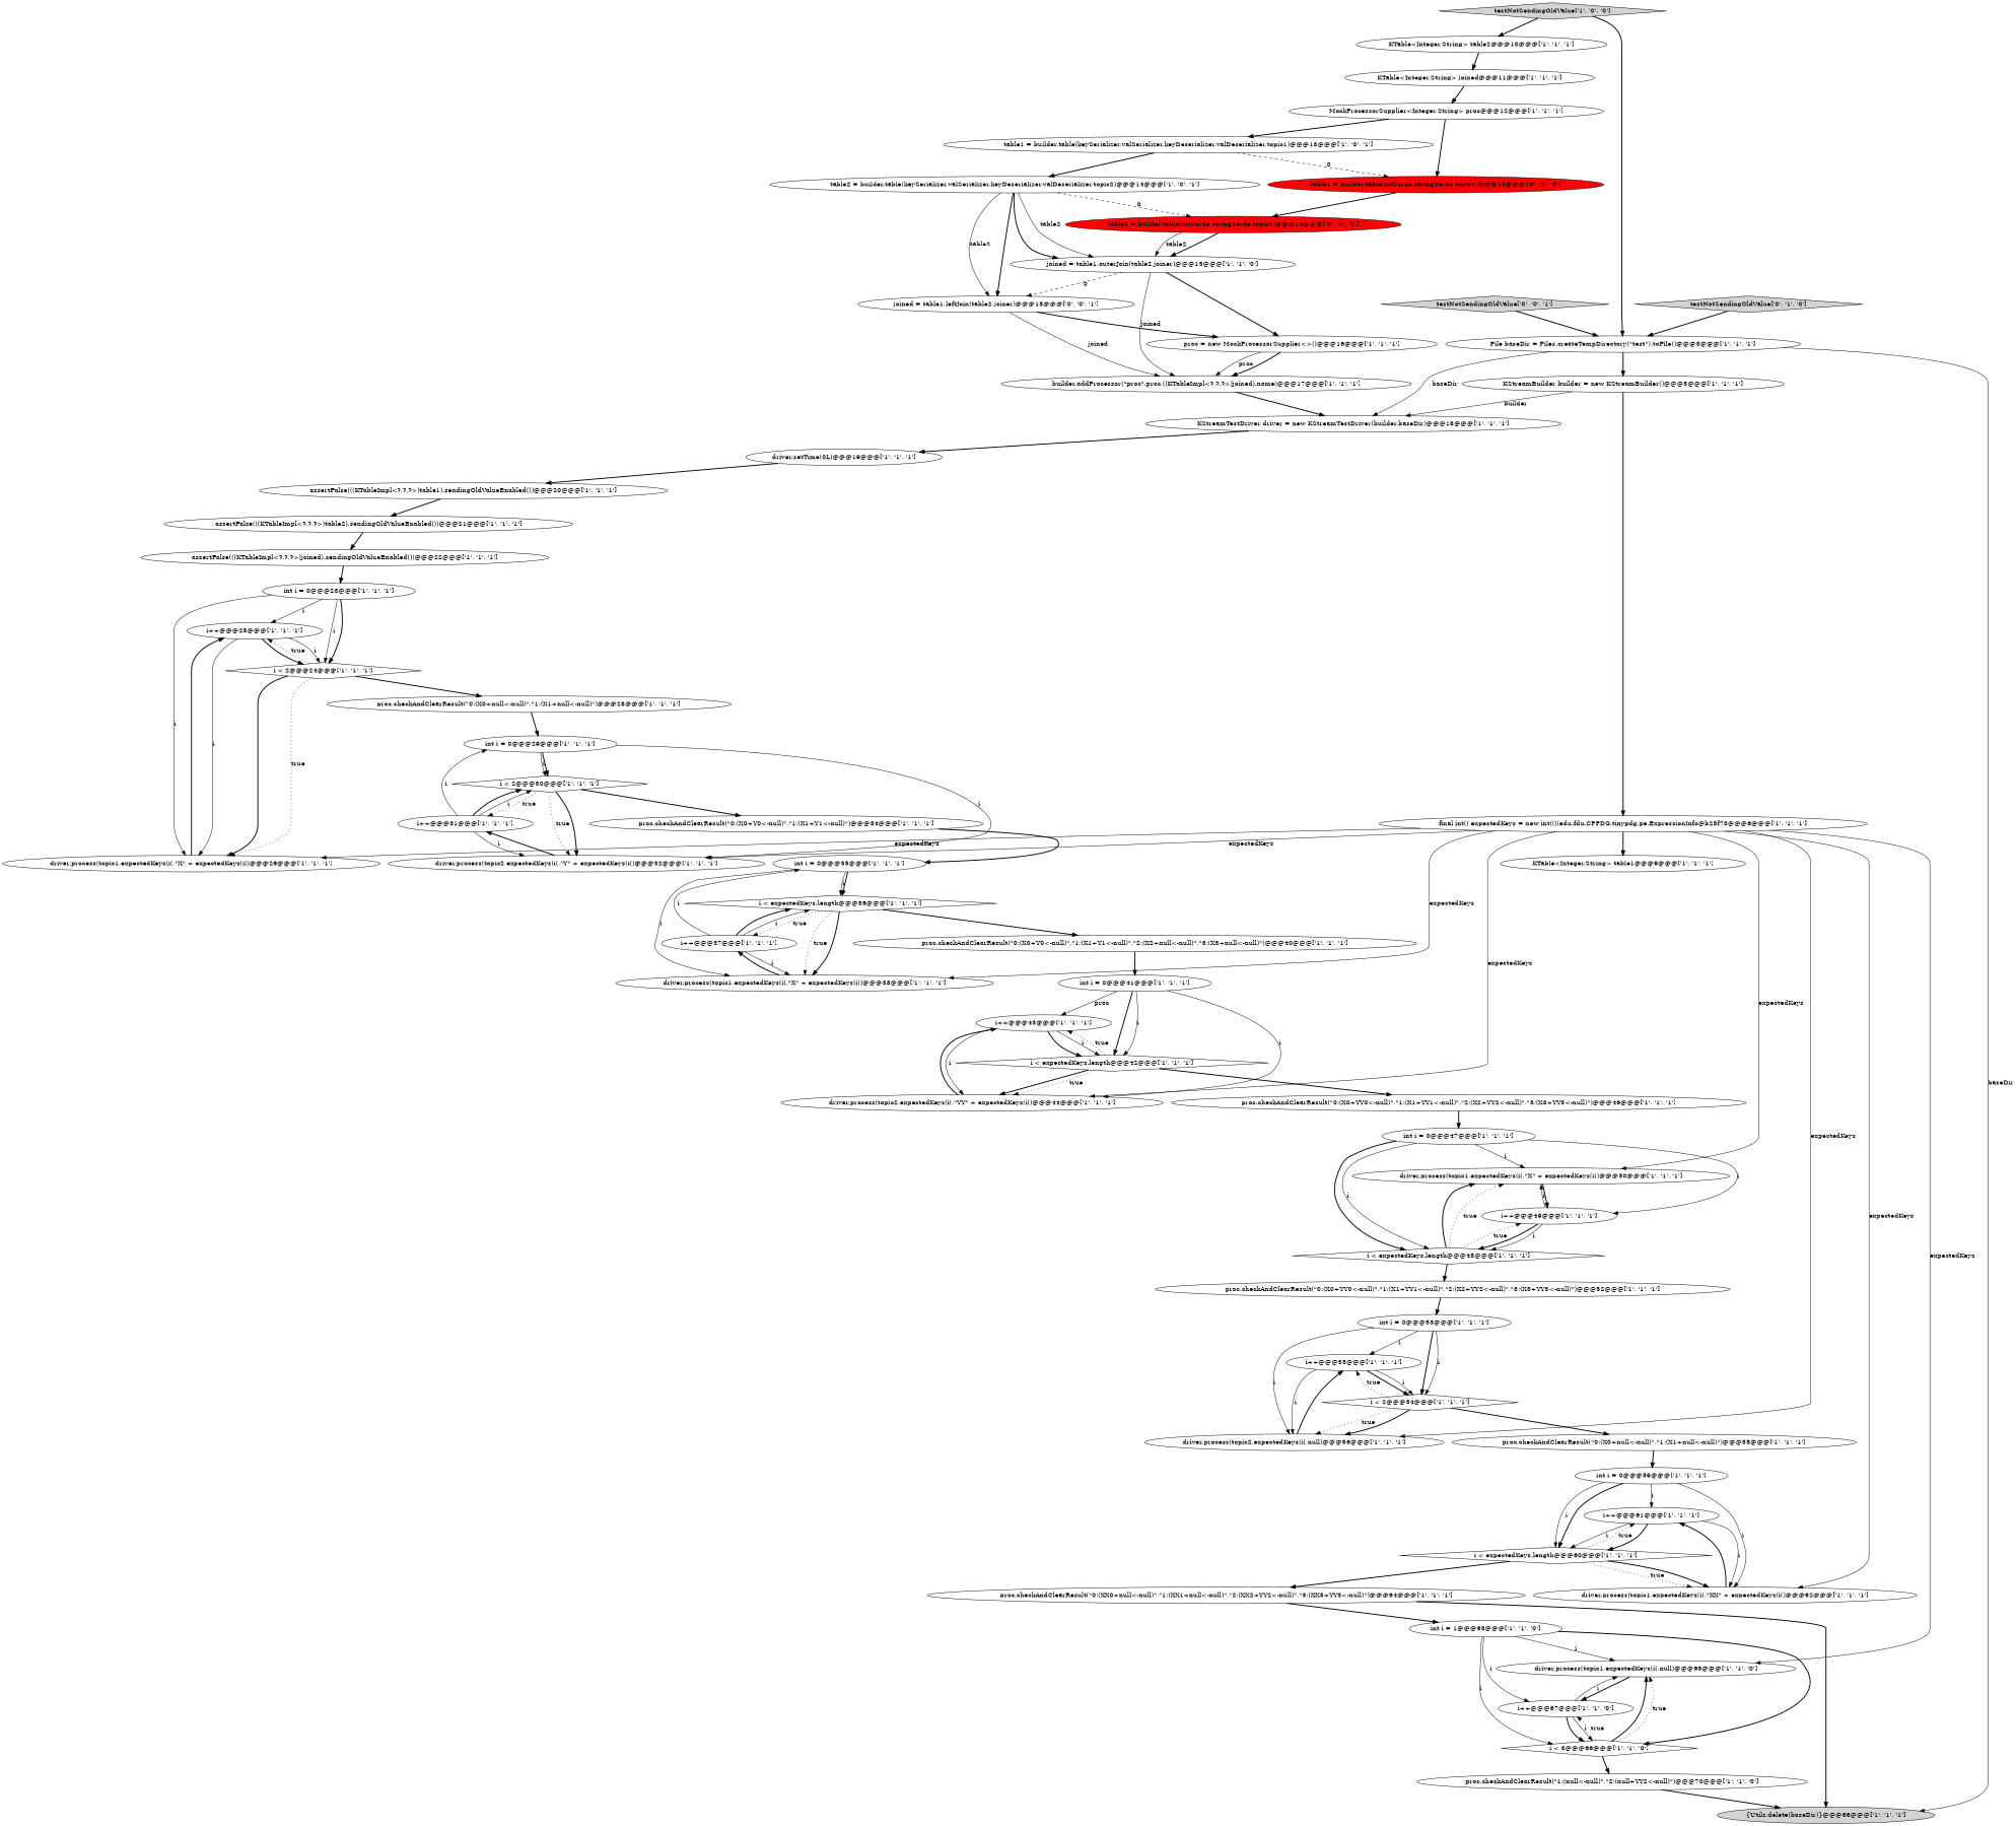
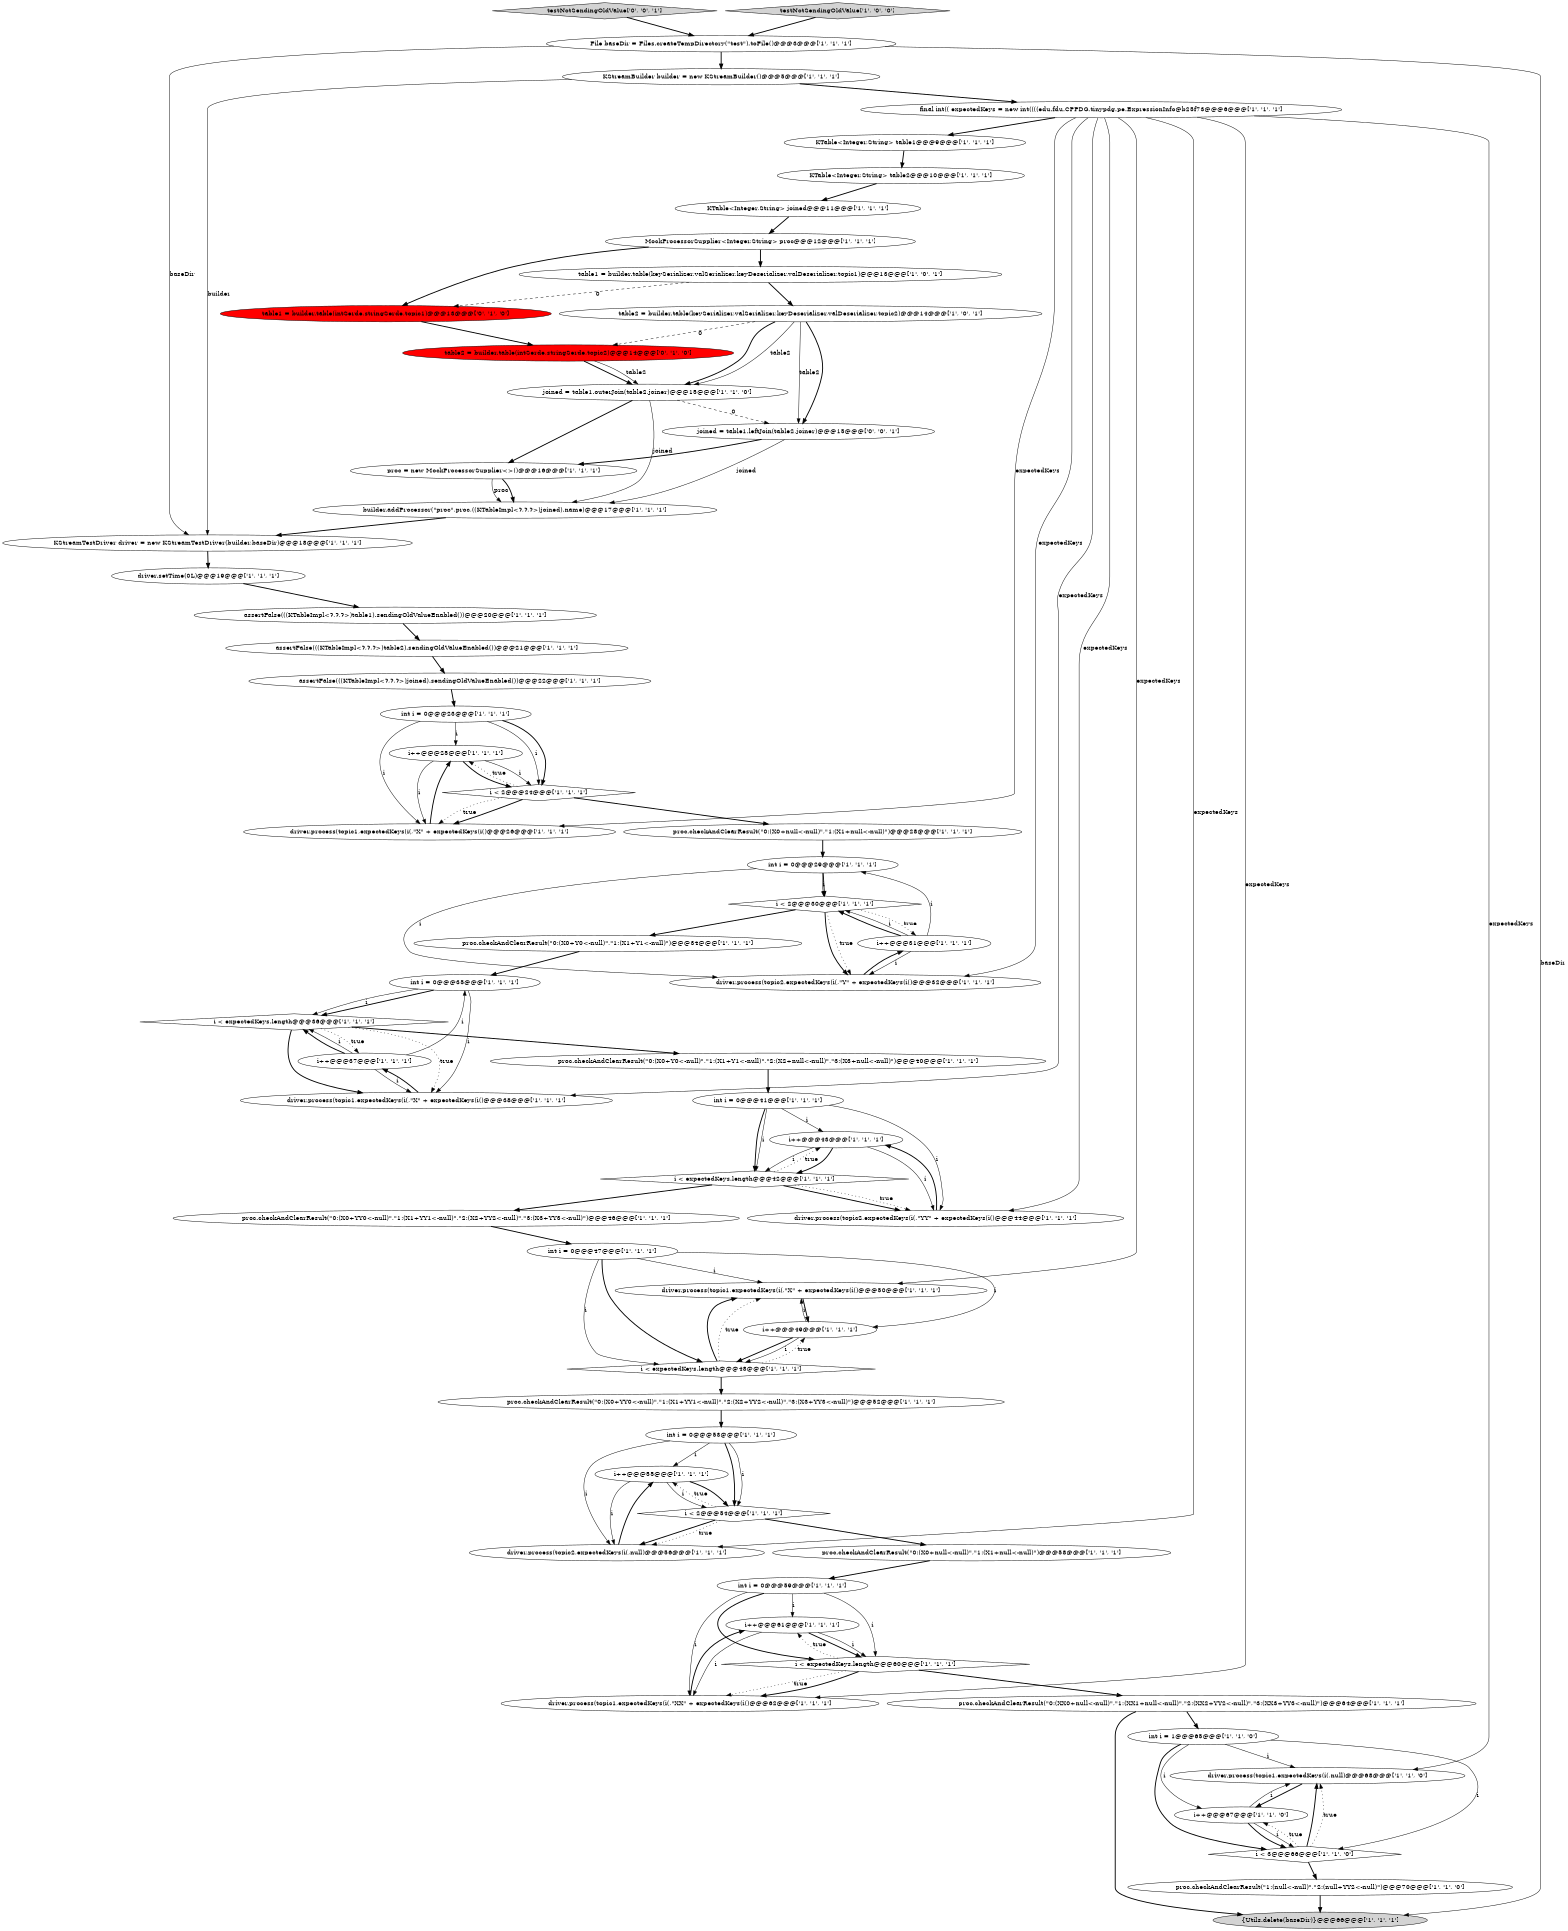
  digraph {
    node [fillcolor=white shape=ellipse style=filled]
    edge [style=bold]
    n1 [label="driver.setTime(0L)@@@19@@@['1', '1', '1']"]
    n2 [label="assertFalse(((KTableImpl<?,?,?>)table1).sendingOldValueEnabled())@@@20@@@['1', '1', '1']"]
    n3 [label="assertFalse(((KTableImpl<?,?,?>)table2).sendingOldValueEnabled())@@@21@@@['1', '1', '1']"]
    n4 [fillcolor=lightgray label="testNotSendingOldValue['0', '0', '1']" shape=diamond]
    n5 [label="File baseDir = Files.createTempDirectory(\"test\").toFile()@@@3@@@['1', '1', '1']"]
    n6 [fillcolor=lightgray label="{Utils.delete(baseDir)}@@@66@@@['1', '1', '1']"]
    n7 [label="KStreamTestDriver driver = new KStreamTestDriver(builder,baseDir)@@@18@@@['1', '1', '1']"]
    n8 [label="KStreamBuilder builder = new KStreamBuilder()@@@5@@@['1', '1', '1']"]
    n9 [label="table1 = builder.table(keySerializer,valSerializer,keyDeserializer,valDeserializer,topic1)@@@13@@@['1', '0', '1']"]
    n10 [fillcolor=red label="table1 = builder.table(intSerde,stringSerde,topic1)@@@13@@@['0', '1', '0']"]
    n11 [label="table2 = builder.table(keySerializer,valSerializer,keyDeserializer,valDeserializer,topic2)@@@14@@@['1', '0', '1']"]
    n12 [fillcolor=red label="table2 = builder.table(intSerde,stringSerde,topic2)@@@14@@@['0', '1', '0']"]
    n13 [label="joined = table1.outerJoin(table2,joiner)@@@15@@@['1', '1', '0']"]
    n14 [label="joined = table1.leftJoin(table2,joiner)@@@15@@@['0', '0', '1']"]
    n15 [label="i++@@@55@@@['1', '1', '1']"]
    n16 [label="i < 2@@@54@@@['1', '1', '1']" shape=diamond]
    n17 [label="driver.process(topic2,expectedKeys(i(,null)@@@56@@@['1', '1', '1']"]
    n18 [label="proc.checkAndClearResult(\"0:(X0+null<-null)\",\"1:(X1+null<-null)\")@@@58@@@['1', '1', '1']"]
    n19 [label="builder.addProcessor(\"proc\",proc,((KTableImpl<?,?,?>)joined).name)@@@17@@@['1', '1', '1']"]
    n20 [label="proc = new MockProcessorSupplier<>()@@@16@@@['1', '1', '1']"]
    n21 [label="driver.process(topic1,expectedKeys(i(,\"X\" + expectedKeys(i()@@@50@@@['1', '1', '1']"]
    n22 [label="i++@@@49@@@['1', '1', '1']"]
    n23 [label="i < expectedKeys.length@@@48@@@['1', '1', '1']" shape=diamond]
    n24 [label="KTable<Integer,String> joined@@@11@@@['1', '1', '1']"]
    n25 [label="MockProcessorSupplier<Integer,String> proc@@@12@@@['1', '1', '1']"]
    n26 [label="i++@@@31@@@['1', '1', '1']"]
    n27 [label="i < 2@@@30@@@['1', '1', '1']" shape=diamond]
    n28 [label="driver.process(topic2,expectedKeys(i(,\"Y\" + expectedKeys(i()@@@32@@@['1', '1', '1']"]
    n29 [label="int i = 0@@@29@@@['1', '1', '1']"]
    n30 [label="proc.checkAndClearResult(\"0:(X0+Y0<-null)\",\"1:(X1+Y1<-null)\")@@@34@@@['1', '1', '1']"]
    n31 [label="i++@@@25@@@['1', '1', '1']"]
    n32 [label="i < 2@@@24@@@['1', '1', '1']" shape=diamond]
    n33 [label="driver.process(topic1,expectedKeys(i(,\"X\" + expectedKeys(i()@@@26@@@['1', '1', '1']"]
    n34 [label="proc.checkAndClearResult(\"0:(X0+null<-null)\",\"1:(X1+null<-null)\")@@@28@@@['1', '1', '1']"]
    n35 [label="i++@@@61@@@['1', '1', '1']"]
    n36 [label="i < expectedKeys.length@@@60@@@['1', '1', '1']" shape=diamond]
    n37 [label="driver.process(topic1,expectedKeys(i(,\"XX\" + expectedKeys(i()@@@62@@@['1', '1', '1']"]
    n38 [label="proc.checkAndClearResult(\"0:(XX0+null<-null)\",\"1:(XX1+null<-null)\",\"2:(XX2+YY2<-null)\",\"3:(XX3+YY3<-null)\")@@@64@@@['1', '1', '1']"]
    n39 [label="int i = 0@@@41@@@['1', '1', '1']"]
    n40 [label="i++@@@43@@@['1', '1', '1']"]
    n41 [label="driver.process(topic2,expectedKeys(i(,\"YY\" + expectedKeys(i()@@@44@@@['1', '1', '1']"]
    n42 [label="i < expectedKeys.length@@@42@@@['1', '1', '1']" shape=diamond]
    n43 [label="proc.checkAndClearResult(\"0:(X0+YY0<-null)\",\"1:(X1+YY1<-null)\",\"2:(X2+YY2<-null)\",\"3:(X3+YY3<-null)\")@@@46@@@['1', '1', '1']"]
    n44 [label="int i = 0@@@23@@@['1', '1', '1']"]
    n45 [label="proc.checkAndClearResult(\"0:(X0+Y0<-null)\",\"1:(X1+Y1<-null)\",\"2:(X2+null<-null)\",\"3:(X3+null<-null)\")@@@40@@@['1', '1', '1']"]
    n46 [label="int i = 1@@@65@@@['1', '1', '0']"]
    n47 [fillcolor=lightgray label="testNotSendingOldValue['1', '0', '0']" shape=diamond]
    n48 [label="i++@@@37@@@['1', '1', '1']"]
    n49 [label="i < expectedKeys.length@@@36@@@['1', '1', '1']" shape=diamond]
    n50 [label="driver.process(topic1,expectedKeys(i(,\"X\" + expectedKeys(i()@@@38@@@['1', '1', '1']"]
    n51 [label="int i = 0@@@35@@@['1', '1', '1']"]
    n52 [label="assertFalse(((KTableImpl<?,?,?>)joined).sendingOldValueEnabled())@@@22@@@['1', '1', '1']"]
    n53 [label="KTable<Integer,String> table2@@@10@@@['1', '1', '1']"]
    n54 [label="int i = 0@@@47@@@['1', '1', '1']"]
    n55 [label="proc.checkAndClearResult(\"0:(X0+YY0<-null)\",\"1:(X1+YY1<-null)\",\"2:(X2+YY2<-null)\",\"3:(X3+YY3<-null)\")@@@52@@@['1', '1', '1']"]
    n56 [label="proc.checkAndClearResult(\"1:(null<-null)\",\"2:(null+YY2<-null)\")@@@70@@@['1', '1', '0']"]
    n57 [label="driver.process(topic1,expectedKeys(i(,null)@@@68@@@['1', '1', '0']"]
    n58 [label="i++@@@67@@@['1', '1', '0']"]
    n59 [label="i < 3@@@66@@@['1', '1', '0']" shape=diamond]
    n60 [label="int i = 0@@@59@@@['1', '1', '1']"]
-   n61 [fillcolor=lightgray label="testNotSendingOldValue['0', '1', '0']" shape=diamond]
    n62 [label="int i = 0@@@53@@@['1', '1', '1']"]
    n63 [label="KTable<Integer,String> table1@@@9@@@['1', '1', '1']"]
    n64 [label="final int(( expectedKeys = new int((((edu.fdu.CPPDG.tinypdg.pe.ExpressionInfo@b25f73@@@6@@@['1', '1', '1']"]
    n1 -> n2
    n2 -> n3
    n3 -> n52
    n4 -> n5
    n5 -> n6 [label=baseDir style=solid]
    n5 -> n7 [label=baseDir style=solid]
    n5 -> n8
    n7 -> n1
    n8 -> n7 [label=builder style=solid]
    n8 -> n64
    n9 -> n10 [label=0 style=dashed]
    n9 -> n11
    n10 -> n12
    n11 -> n12 [label=0 style=dashed]
    n11 -> n13
    n11 -> n13 [label=table2 style=solid]
    n11 -> n14 [label=table2 style=solid]
    n11 -> n14
    n12 -> n13
    n12 -> n13 [label=table2 style=solid]
    n13 -> n14 [label=0 style=dashed]
    n13 -> n19 [label=joined style=solid]
    n13 -> n20
    n14 -> n19 [label=joined style=solid]
    n14 -> n20
    n15 -> n16
    n15 -> n16 [label=i style=solid]
    n15 -> n17 [label=i style=solid]
    n16 -> n15 [label=true style=dotted]
    n16 -> n17
    n16 -> n17 [label=true style=dotted]
    n16 -> n18
    n17 -> n15
    n18 -> n60
    n19 -> n7
    n20 -> n19 [label=proc style=solid]
    n20 -> n19
    n21 -> n22
    n22 -> n21 [label=i style=solid]
    n22 -> n23
    n22 -> n23 [label=i style=solid]
    n23 -> n21
    n23 -> n21 [label=true style=dotted]
    n23 -> n22 [label=true style=dotted]
    n23 -> n55
    n24 -> n25
    n25 -> n9
    n25 -> n10
    n26 -> n27
    n26 -> n27 [label=i style=solid]
    n26 -> n28 [label=i style=solid]
    n26 -> n29 [label=i style=solid]
    n27 -> n26 [label=true style=dotted]
    n27 -> n28 [label=true style=dotted]
    n27 -> n28
    n27 -> n30
    n28 -> n26
    n29 -> n27 [label=i style=solid]
    n29 -> n27
    n29 -> n28 [label=i style=solid]
    n30 -> n51
    n31 -> n32 [label=i style=solid]
    n31 -> n32
    n31 -> n33 [label=i style=solid]
    n32 -> n31 [label=true style=dotted]
    n32 -> n33
    n32 -> n33 [label=true style=dotted]
    n32 -> n34
    n33 -> n31
    n34 -> n29
    n35 -> n36
    n35 -> n36 [label=i style=solid]
    n35 -> n37 [label=i style=solid]
    n36 -> n35 [label=true style=dotted]
    n36 -> n37 [label=true style=dotted]
    n36 -> n37
    n36 -> n38
    n37 -> n35
    n38 -> n6
    n38 -> n46
-   n39 -> n40 [label=proc style=solid]
+   n39 -> n40 [label=i style=solid]
    n39 -> n41 [label=i style=solid]
    n39 -> n42 [label=i style=solid]
    n39 -> n42
    n40 -> n41 [label=i style=solid]
    n40 -> n42
    n40 -> n42 [label=i style=solid]
    n41 -> n40
    n42 -> n40 [label=true style=dotted]
    n42 -> n41
    n42 -> n41 [label=true style=dotted]
    n42 -> n43
    n43 -> n54
    n44 -> n31 [label=i style=solid]
    n44 -> n32 [label=i style=solid]
    n44 -> n32
    n44 -> n33 [label=i style=solid]
    n45 -> n39
    n46 -> n57 [label=i style=solid]
    n46 -> n58 [label=i style=solid]
    n46 -> n59
    n46 -> n59 [label=i style=solid]
    n47 -> n5
    n48 -> n49
    n48 -> n49 [label=i style=solid]
    n48 -> n50 [label=i style=solid]
    n48 -> n51 [label=i style=solid]
    n49 -> n45
    n49 -> n48 [label=true style=dotted]
    n49 -> n50
    n49 -> n50 [label=true style=dotted]
    n50 -> n48
    n51 -> n49
    n51 -> n49 [label=i style=solid]
    n51 -> n50 [label=i style=solid]
    n52 -> n44
    n53 -> n24
    n54 -> n21 [label=i style=solid]
    n54 -> n22 [label=i style=solid]
    n54 -> n23 [label=i style=solid]
    n54 -> n23
    n55 -> n62
    n56 -> n6
    n57 -> n58
    n58 -> n57 [label=i style=solid]
    n58 -> n59
    n58 -> n59 [label=i style=solid]
    n59 -> n56
    n59 -> n57
    n59 -> n57 [label=true style=dotted]
    n59 -> n58 [label=true style=dotted]
    n60 -> n35 [label=i style=solid]
    n60 -> n36
    n60 -> n36 [label=i style=solid]
    n60 -> n37 [label=i style=solid]
-   n61 -> n5
    n62 -> n15 [label=i style=solid]
    n62 -> n16
    n62 -> n16 [label=i style=solid]
    n62 -> n17 [label=i style=solid]
-   n47 -> n53
+   n63 -> n53
    n64 -> n17 [label=expectedKeys style=solid]
    n64 -> n21 [label=expectedKeys style=solid]
    n64 -> n28 [label=expectedKeys style=solid]
    n64 -> n33 [label=expectedKeys style=solid]
    n64 -> n37 [label=expectedKeys style=solid]
    n64 -> n41 [label=expectedKeys style=solid]
    n64 -> n50 [label=expectedKeys style=solid]
    n64 -> n57 [label=expectedKeys style=solid]
    n64 -> n63
  }
